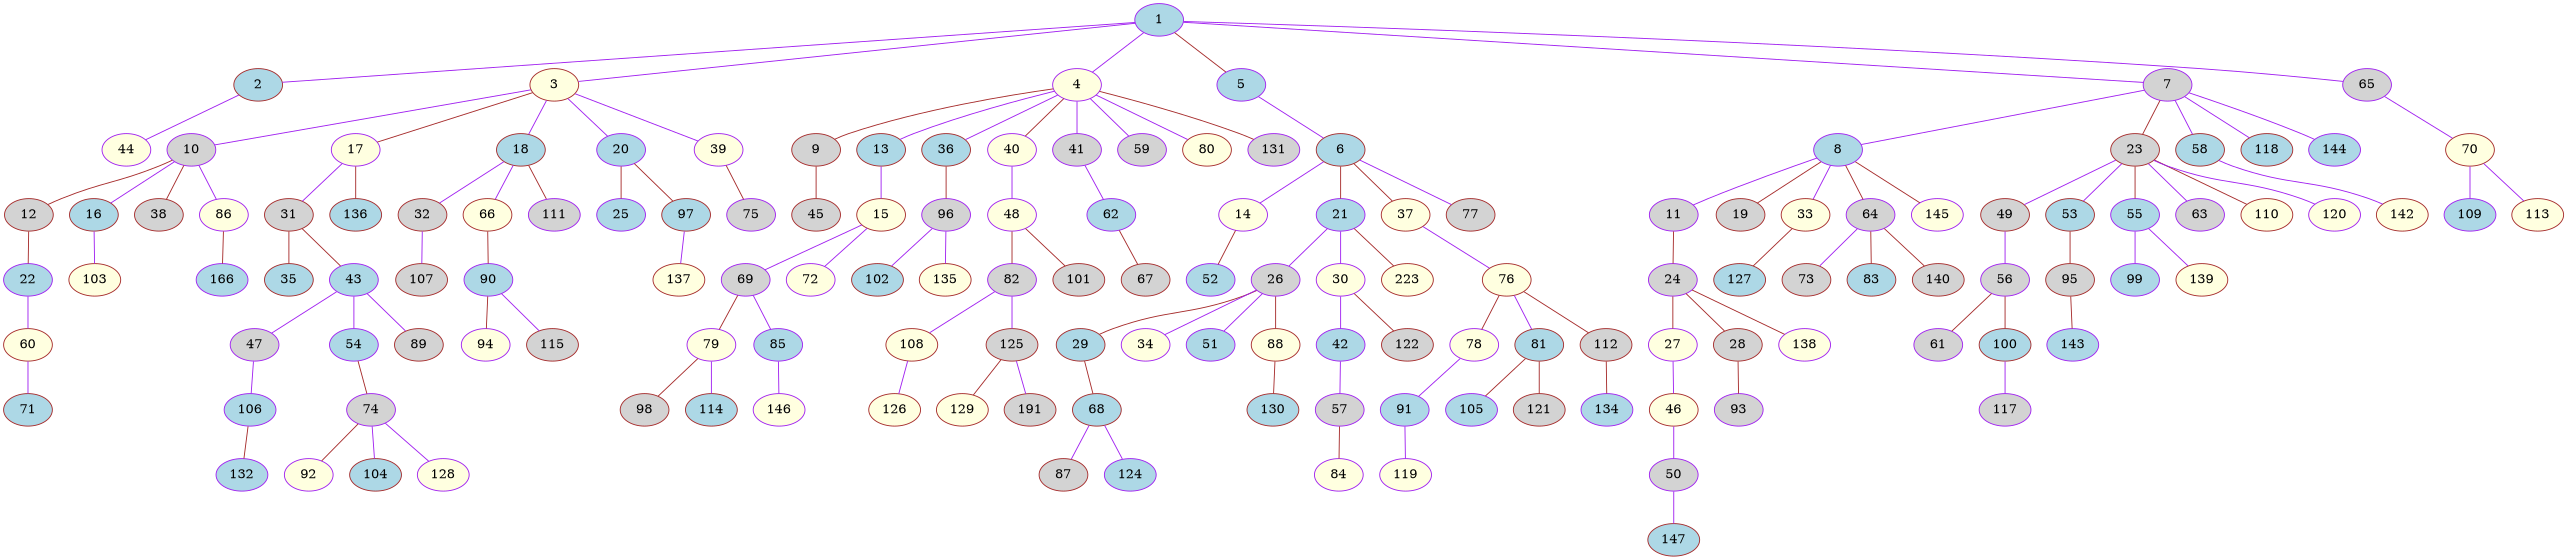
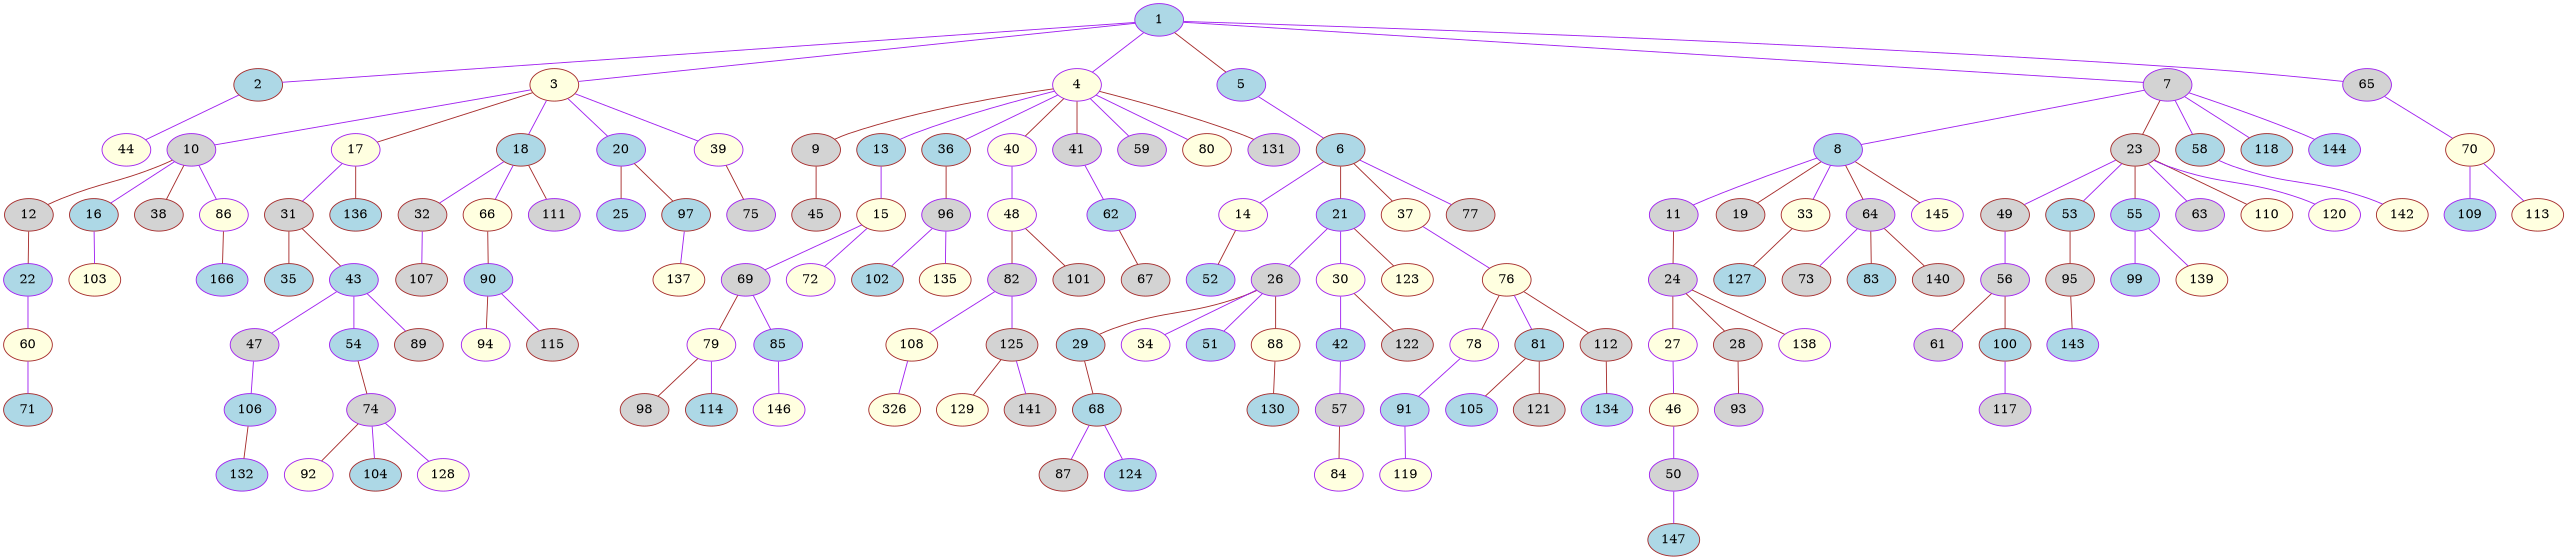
  graph {
    node [color=purple fillcolor=lightblue style=filled]
    edge [color=purple]
    2 [color=brown]
    1
    3 [color=brown fillcolor=lightyellow]
    4 [fillcolor=lightyellow]
    5
    7 [fillcolor=lightgrey]
    65 [fillcolor=lightgrey]
    44 [fillcolor=lightyellow]
    10 [fillcolor=lightgrey]
    17 [fillcolor=lightyellow]
    18 [color=brown]
    20
    39 [fillcolor=lightyellow]
    9 [color=brown fillcolor=lightgrey]
    13 [color=brown]
    36 [color=brown]
    40 [fillcolor=lightyellow]
    41 [fillcolor=lightgrey]
    59 [fillcolor=lightgrey]
    80 [color=brown fillcolor=lightyellow]
    131 [fillcolor=lightgrey]
    6 [color=brown]
    8
    23 [color=brown fillcolor=lightgrey]
    58 [color=brown]
    118 [color=brown]
    144
    70 [color=brown fillcolor=lightyellow]
    12 [color=brown fillcolor=lightgrey]
    16 [color=brown]
    38 [color=brown fillcolor=lightgrey]
    86 [fillcolor=lightyellow]
    31 [color=brown fillcolor=lightgrey]
    136 [color=brown]
    32 [color=brown fillcolor=lightgrey]
    66 [color=brown fillcolor=lightyellow]
    111 [fillcolor=lightgrey]
    25
    97 [color=brown]
    75 [fillcolor=lightgrey]
    45 [color=brown fillcolor=lightgrey]
    15 [color=brown fillcolor=lightyellow]
    96 [fillcolor=lightgrey]
    48 [fillcolor=lightyellow]
    62
    14 [fillcolor=lightyellow]
    21
    37 [color=brown fillcolor=lightyellow]
    77 [color=brown fillcolor=lightgrey]
    52
    26 [fillcolor=lightgrey]
    30 [fillcolor=lightyellow]
-   123 [color=brown fillcolor=lightyellow label=223]
+   123 [color=brown fillcolor=lightyellow]
    76 [color=brown fillcolor=lightyellow]
    11 [fillcolor=lightgrey]
    19 [color=brown fillcolor=lightgrey]
    33 [color=brown fillcolor=lightyellow]
    64 [fillcolor=lightgrey]
    145 [fillcolor=lightyellow]
    49 [color=brown fillcolor=lightgrey]
    53 [color=brown]
    55
    63 [fillcolor=lightgrey]
    110 [color=brown fillcolor=lightyellow]
    120 [fillcolor=lightyellow]
    142 [color=brown fillcolor=lightyellow]
    24 [fillcolor=lightgrey]
    127 [color=brown]
    73 [color=brown fillcolor=lightgrey]
    83 [color=brown]
    140 [color=brown fillcolor=lightgrey]
    22
    103 [color=brown fillcolor=lightyellow]
    n74 [label=166]
    27 [fillcolor=lightyellow]
    28 [color=brown fillcolor=lightgrey]
    138 [fillcolor=lightyellow]
    60 [color=brown fillcolor=lightyellow]
    69 [fillcolor=lightgrey]
    72 [fillcolor=lightyellow]
    79 [fillcolor=lightyellow]
    85
    35 [color=brown]
    43
    107 [color=brown fillcolor=lightgrey]
    90
    137 [color=brown fillcolor=lightyellow]
    29 [color=brown]
    34 [fillcolor=lightyellow]
    51
    88 [color=brown fillcolor=lightyellow]
    42
    122 [color=brown fillcolor=lightgrey]
    71 [color=brown]
    56 [fillcolor=lightgrey]
    95 [color=brown fillcolor=lightgrey]
    99
    139 [color=brown fillcolor=lightyellow]
    46 [color=brown fillcolor=lightyellow]
    93 [fillcolor=lightgrey]
    68 [color=brown]
    130 [color=brown]
    50 [fillcolor=lightgrey]
    87 [color=brown fillcolor=lightgrey]
    124
    57 [fillcolor=lightgrey]
    47 [fillcolor=lightgrey]
    54
    89 [color=brown fillcolor=lightgrey]
    102 [color=brown]
    135 [color=brown fillcolor=lightyellow]
    78 [fillcolor=lightyellow]
    81 [color=brown]
    112 [color=brown fillcolor=lightgrey]
    82 [fillcolor=lightgrey]
    101 [color=brown fillcolor=lightgrey]
    67 [color=brown fillcolor=lightgrey]
    84 [fillcolor=lightyellow]
    106
    74 [fillcolor=lightgrey]
    147 [color=brown]
    132
    108 [color=brown fillcolor=lightyellow]
    125 [color=brown fillcolor=lightgrey]
    61 [fillcolor=lightgrey]
    100 [color=brown]
    143
    92 [fillcolor=lightyellow]
    104 [color=brown]
    128 [fillcolor=lightyellow]
    117 [fillcolor=lightgrey]
    109
    113 [color=brown fillcolor=lightyellow]
    94 [fillcolor=lightyellow]
    115 [color=brown fillcolor=lightgrey]
    98 [color=brown fillcolor=lightgrey]
    114 [color=brown]
    146 [fillcolor=lightyellow]
    91
    105
    121 [color=brown fillcolor=lightgrey]
    134
    119 [fillcolor=lightyellow]
-   126 [color=brown fillcolor=lightyellow]
+   126 [color=brown fillcolor=lightyellow label=326]
    129 [color=brown fillcolor=lightyellow]
-   141 [color=brown fillcolor=lightgrey label=191]
+   141 [color=brown fillcolor=lightgrey]
    2 -- 44
    1 -- 2
    1 -- 3
    1 -- 4
    1 -- 5 [color=brown]
    1 -- 7
    1 -- 65
    3 -- 10
    3 -- 17 [color=brown]
    3 -- 18
    3 -- 20
    3 -- 39
    4 -- 9 [color=brown]
    4 -- 13
    4 -- 36
    4 -- 40 [color=brown]
-   4 -- 41
+   4 -- 41 [color=brown]
    4 -- 59
    4 -- 80
    4 -- 131 [color=brown]
    5 -- 6
    7 -- 8
    7 -- 23 [color=brown]
    7 -- 58
    7 -- 118
    7 -- 144
    65 -- 70
    10 -- 12 [color=brown]
    10 -- 16
    10 -- 38 [color=brown]
    10 -- 86
    17 -- 31
    17 -- 136 [color=brown]
    18 -- 32
    18 -- 66
    18 -- 111 [color=brown]
    20 -- 25 [color=brown]
    20 -- 97 [color=brown]
    39 -- 75 [color=brown]
    9 -- 45 [color=brown]
    13 -- 15
    36 -- 96 [color=brown]
    40 -- 48
    41 -- 62
    6 -- 14
    6 -- 21 [color=brown]
    6 -- 37 [color=brown]
    6 -- 77
    8 -- 11
    8 -- 19 [color=brown]
    8 -- 33
    8 -- 64 [color=brown]
    8 -- 145 [color=brown]
    23 -- 49
    23 -- 53
    23 -- 55 [color=brown]
    23 -- 63
    23 -- 110 [color=brown]
    23 -- 120
    58 -- 142
    70 -- 109
    70 -- 113
    12 -- 22 [color=brown]
    16 -- 103
    86 -- n74 [color=brown]
    31 -- 35 [color=brown]
    31 -- 43 [color=brown]
    32 -- 107
    66 -- 90 [color=brown]
    97 -- 137
    15 -- 69
    15 -- 72
    96 -- 102
    96 -- 135
    48 -- 82 [color=brown]
    48 -- 101 [color=brown]
    62 -- 67 [color=brown]
    14 -- 52 [color=brown]
    21 -- 26
    21 -- 30
    21 -- 123 [color=brown]
    37 -- 76
    26 -- 29 [color=brown]
    26 -- 34
    26 -- 51
    26 -- 88 [color=brown]
    30 -- 42
    30 -- 122 [color=brown]
    76 -- 78 [color=brown]
    76 -- 81
    76 -- 112 [color=brown]
    11 -- 24 [color=brown]
    33 -- 127 [color=brown]
    64 -- 73
    64 -- 83 [color=brown]
    64 -- 140 [color=brown]
    49 -- 56
    53 -- 95 [color=brown]
    55 -- 99
    55 -- 139
    24 -- 27 [color=brown]
    24 -- 28 [color=brown]
    24 -- 138 [color=brown]
    22 -- 60
    27 -- 46
    28 -- 93 [color=brown]
    60 -- 71
    69 -- 79 [color=brown]
    69 -- 85
    79 -- 98 [color=brown]
    79 -- 114
    85 -- 146
    43 -- 47
    43 -- 54
    43 -- 89
    90 -- 94 [color=brown]
    90 -- 115
    29 -- 68 [color=brown]
    88 -- 130 [color=brown]
    42 -- 57
    56 -- 61 [color=brown]
    56 -- 100 [color=brown]
    95 -- 143 [color=brown]
    46 -- 50
    68 -- 87
    68 -- 124
    50 -- 147
    57 -- 84 [color=brown]
    47 -- 106
    54 -- 74 [color=brown]
    78 -- 91
    81 -- 105 [color=brown]
    81 -- 121 [color=brown]
    112 -- 134 [color=brown]
    82 -- 108
    82 -- 125
    106 -- 132 [color=brown]
    74 -- 92 [color=brown]
    74 -- 104
    74 -- 128
    108 -- 126
    125 -- 129 [color=brown]
    125 -- 141
    100 -- 117
    91 -- 119
  }
